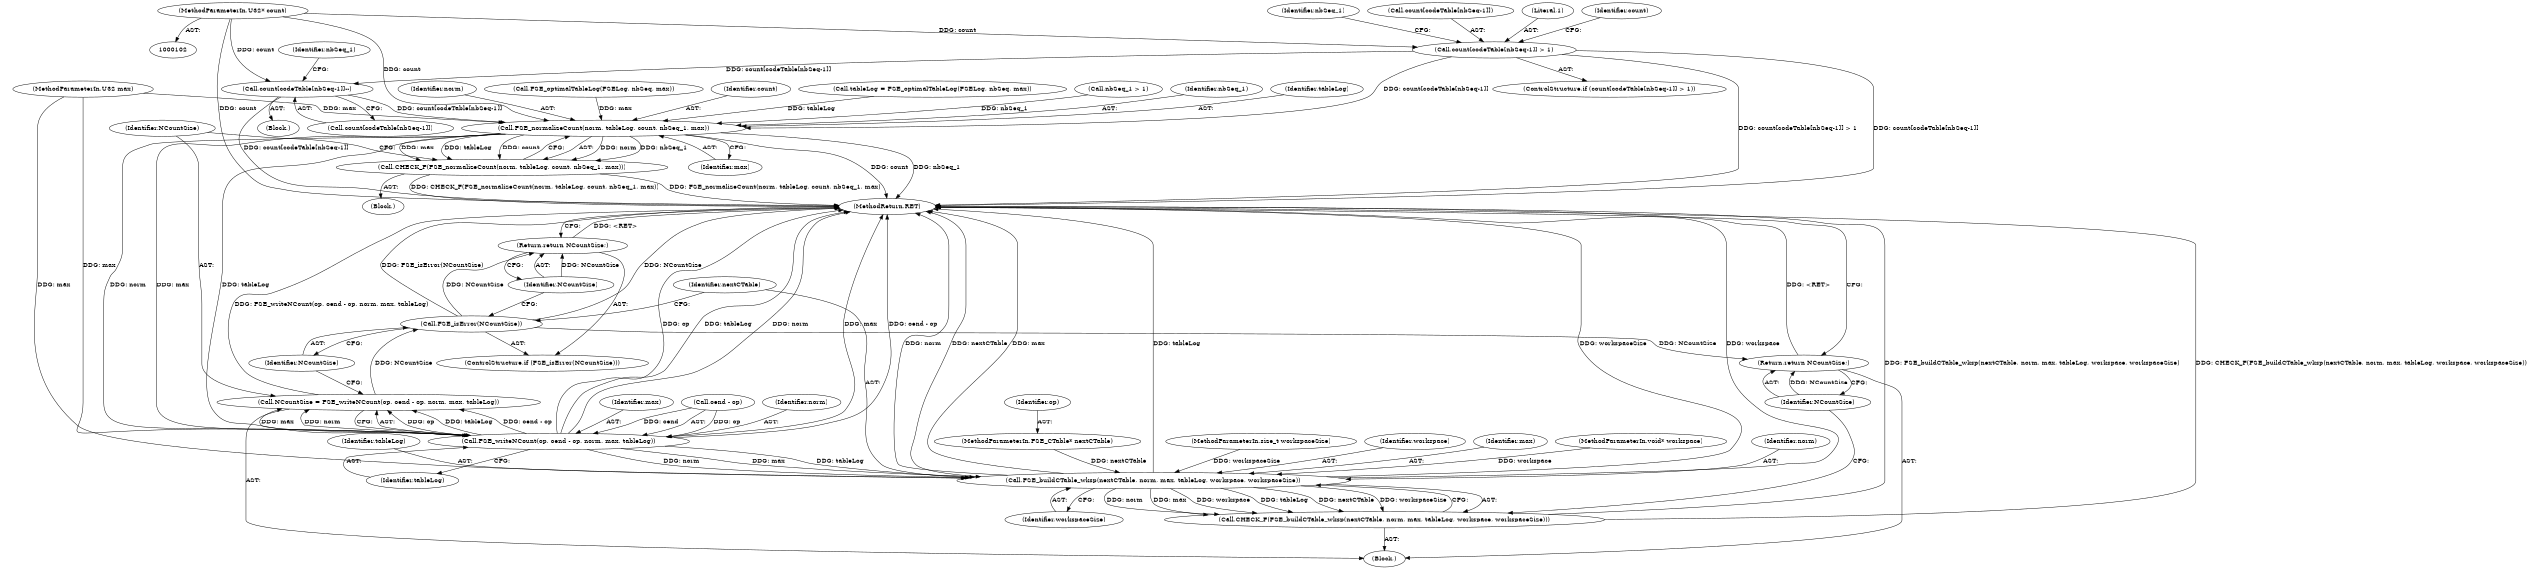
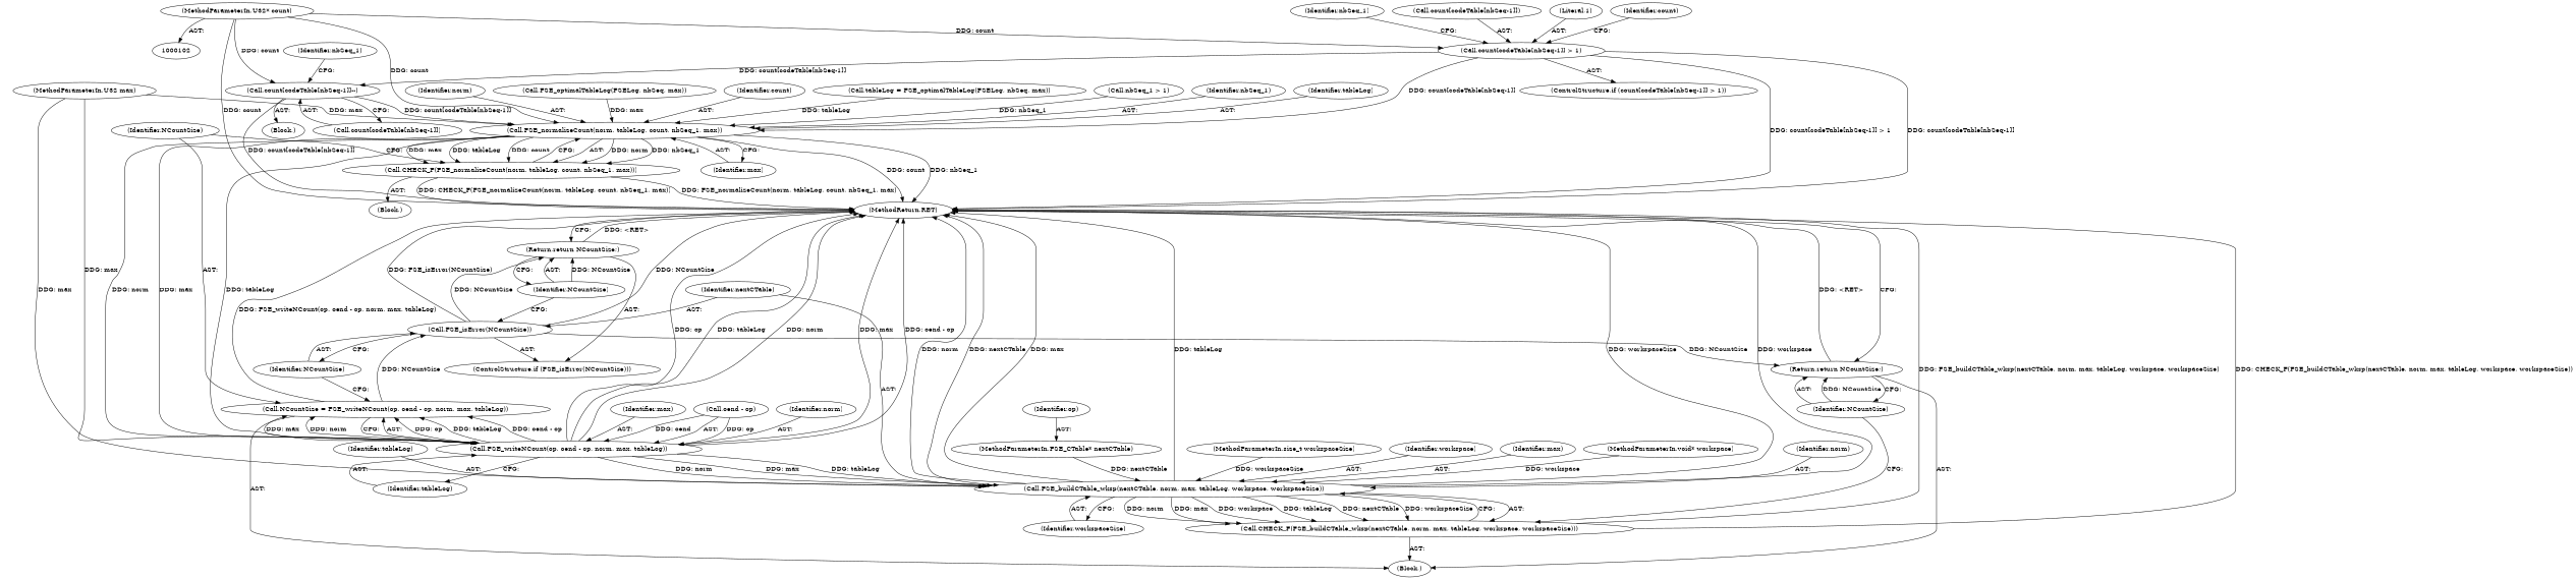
  digraph {
    n1 [label="(Call,count[codeTable[nbSeq-1]]--)"]
    n2 [label="(Call,FSE_normalizeCount(norm, tableLog, count, nbSeq_1, max))"]
    n3 [label="(MethodReturn,RET)"]
    n4 [label="(Block,)"]
    n5 [label="(Call,count[codeTable[nbSeq-1]])"]
    n6 [label="(Call,CHECK_F(FSE_normalizeCount(norm, tableLog, count, nbSeq_1, max)))"]
    n7 [label="(Call,FSE_writeNCount(op, oend - op, norm, max, tableLog))"]
    n8 [label="(Identifier,max)"]
    n9 [label="(Return,return NCountSize;)"]
    n10 [label="(Return,return NCountSize;)"]
    n11 [label="(Call,count[codeTable[nbSeq-1]] > 1)"]
    n12 [label="(ControlStructure,if (count[codeTable[nbSeq-1]] > 1))"]
    n13 [label="(Literal,1)"]
    n14 [label="(MethodParameterIn,U32* count)"]
    1000102
    n16 [label="(Block,)"]
    n17 [label="(Call,NCountSize = FSE_writeNCount(op, oend - op, norm, max, tableLog))"]
    n18 [label="(Call,FSE_buildCTable_wksp(nextCTable, norm, max, tableLog, workspace, workspaceSize))"]
    n19 [label="(Identifier,tableLog)"]
    n20 [label="(Call,FSE_isError(NCountSize))"]
    n21 [label="(Block,)"]
    n22 [label="(Call,CHECK_F(FSE_buildCTable_wksp(nextCTable, norm, max, tableLog, workspace, workspaceSize)))"]
    n23 [label="(Identifier,workspaceSize)"]
    n24 [label="(Identifier,NCountSize)"]
    n25 [label="(ControlStructure,if (FSE_isError(NCountSize)))"]
    n26 [label="(Identifier,NCountSize)"]
    n27 [label="(Identifier,NCountSize)"]
    n28 [label="(Identifier,norm)"]
    n29 [label="(Call,FSE_optimalTableLog(FSELog, nbSeq, max))"]
    n30 [label="(Identifier,max)"]
    n31 [label="(Identifier,count)"]
    n32 [label="(Identifier,nextCTable)"]
    n33 [label="(Identifier,count)"]
    n34 [label="(Identifier,norm)"]
    n35 [label="(Call,tableLog = FSE_optimalTableLog(FSELog, nbSeq, max))"]
    n36 [label="(Identifier,op)"]
    n37 [label="(MethodParameterIn,FSE_CTable* nextCTable)"]
    n38 [label="(Identifier,tableLog)"]
    n39 [label="(Identifier,NCountSize)"]
    n40 [label="(MethodParameterIn,U32 max)"]
    n41 [label="(MethodParameterIn,size_t workspaceSize)"]
    n42 [label="(Call,oend - op)"]
    n43 [label="(Identifier,norm)"]
    n44 [label="(Identifier,workspace)"]
    n45 [label="(Call,nbSeq_1 > 1)"]
    n46 [label="(Identifier,nbSeq_1)"]
    n47 [label="(Identifier,nbSeq_1)"]
    n48 [label="(Identifier,max)"]
    n49 [label="(MethodParameterIn,void* workspace)"]
    n50 [label="(Call,count[codeTable[nbSeq-1]])"]
    n51 [label="(Identifier,nbSeq_1)"]
    n52 [label="(Identifier,tableLog)"]
    n1 -> n2 [label="DDG: count[codeTable[nbSeq-1]]"]
    n1 -> n3 [label="DDG: count[codeTable[nbSeq-1]]"]
    n1 -> n4 [label="AST: "]
    n1 -> n5 [label="CFG: "]
    n2 -> n3 [label="DDG: count"]
    n2 -> n3 [label="DDG: nbSeq_1"]
    n2 -> n6 [label="AST: "]
    n2 -> n6 [label="DDG: norm"]
    n2 -> n6 [label="DDG: nbSeq_1"]
    n2 -> n6 [label="DDG: max"]
    n2 -> n6 [label="DDG: tableLog"]
    n2 -> n6 [label="DDG: count"]
    n2 -> n7 [label="DDG: norm"]
    n2 -> n7 [label="DDG: max"]
    n2 -> n7 [label="DDG: tableLog"]
    n2 -> n8 [label="CFG: "]
    n3 -> n9 [label="CFG: "]
    n3 -> n10 [label="CFG: "]
    n5 -> n1 [label="AST: "]
    n6 -> n2 [label="CFG: "]
    n6 -> n3 [label="DDG: CHECK_F(FSE_normalizeCount(norm, tableLog, count, nbSeq_1, max))"]
    n6 -> n3 [label="DDG: FSE_normalizeCount(norm, tableLog, count, nbSeq_1, max)"]
    n6 -> n16 [label="AST: "]
    n7 -> n3 [label="DDG: norm"]
    n7 -> n3 [label="DDG: max"]
    n7 -> n3 [label="DDG: oend - op"]
    n7 -> n3 [label="DDG: op"]
    n7 -> n3 [label="DDG: tableLog"]
    n7 -> n17 [label="AST: "]
    n7 -> n17 [label="DDG: op"]
    n7 -> n17 [label="DDG: tableLog"]
    n7 -> n17 [label="DDG: oend - op"]
    n7 -> n17 [label="DDG: max"]
    n7 -> n17 [label="DDG: norm"]
    n7 -> n18 [label="DDG: norm"]
    n7 -> n18 [label="DDG: max"]
    n7 -> n18 [label="DDG: tableLog"]
    n7 -> n19 [label="CFG: "]
    n8 -> n2 [label="AST: "]
    n9 -> n3 [label="DDG: <RET>"]
    n9 -> n25 [label="AST: "]
    n9 -> n26 [label="CFG: "]
    n10 -> n3 [label="DDG: <RET>"]
    n10 -> n21 [label="AST: "]
    n10 -> n27 [label="CFG: "]
    n11 -> n1 [label="DDG: count[codeTable[nbSeq-1]]"]
    n11 -> n2 [label="DDG: count[codeTable[nbSeq-1]]"]
    n11 -> n3 [label="DDG: count[codeTable[nbSeq-1]] > 1"]
    n11 -> n3 [label="DDG: count[codeTable[nbSeq-1]]"]
    n11 -> n12 [label="AST: "]
    n13 -> n11 [label="AST: "]
    n14 -> n1 [label="DDG: count"]
    n14 -> n2 [label="DDG: count"]
    n14 -> n3 [label="DDG: count"]
    n14 -> n11 [label="DDG: count"]
    n14 -> 1000102 [label="AST: "]
    n17 -> n3 [label="DDG: FSE_writeNCount(op, oend - op, norm, max, tableLog)"]
    n17 -> n7 [label="CFG: "]
    n17 -> n20 [label="DDG: NCountSize"]
    n17 -> n21 [label="AST: "]
    n18 -> n3 [label="DDG: tableLog"]
    n18 -> n3 [label="DDG: workspaceSize"]
    n18 -> n3 [label="DDG: workspace"]
    n18 -> n3 [label="DDG: norm"]
    n18 -> n3 [label="DDG: nextCTable"]
    n18 -> n3 [label="DDG: max"]
    n18 -> n22 [label="AST: "]
    n18 -> n22 [label="DDG: norm"]
    n18 -> n22 [label="DDG: max"]
    n18 -> n22 [label="DDG: workspace"]
    n18 -> n22 [label="DDG: tableLog"]
    n18 -> n22 [label="DDG: nextCTable"]
    n18 -> n22 [label="DDG: workspaceSize"]
    n18 -> n23 [label="CFG: "]
    n19 -> n7 [label="AST: "]
    n20 -> n3 [label="DDG: NCountSize"]
    n20 -> n3 [label="DDG: FSE_isError(NCountSize)"]
    n20 -> n9 [label="DDG: NCountSize"]
    n20 -> n10 [label="DDG: NCountSize"]
    n20 -> n24 [label="CFG: "]
    n20 -> n25 [label="AST: "]
    n22 -> n3 [label="DDG: FSE_buildCTable_wksp(nextCTable, norm, max, tableLog, workspace, workspaceSize)"]
    n22 -> n3 [label="DDG: CHECK_F(FSE_buildCTable_wksp(nextCTable, norm, max, tableLog, workspace, workspaceSize))"]
    n22 -> n18 [label="CFG: "]
    n22 -> n21 [label="AST: "]
    n23 -> n18 [label="AST: "]
    n24 -> n17 [label="CFG: "]
    n24 -> n20 [label="AST: "]
    n26 -> n9 [label="AST: "]
    n26 -> n9 [label="DDG: NCountSize"]
    n26 -> n20 [label="CFG: "]
    n27 -> n10 [label="AST: "]
    n27 -> n10 [label="DDG: NCountSize"]
    n27 -> n22 [label="CFG: "]
    n28 -> n2 [label="AST: "]
    n29 -> n2 [label="DDG: max"]
    n30 -> n7 [label="AST: "]
    n31 -> n2 [label="AST: "]
    n32 -> n18 [label="AST: "]
-   n32 -> n20 [label="CFG: "]
+   n32 -> n20 [label="AST: "]
    n33 -> n11 [label="CFG: "]
    n34 -> n18 [label="AST: "]
    n35 -> n2 [label="DDG: tableLog"]
    n36 -> n37 [label="AST: "]
    n37 -> n18 [label="DDG: nextCTable"]
    n38 -> n18 [label="AST: "]
    n39 -> n6 [label="CFG: "]
    n39 -> n17 [label="AST: "]
    n40 -> n2 [label="DDG: max"]
    n40 -> n7 [label="DDG: max"]
    n40 -> n18 [label="DDG: max"]
    n41 -> n18 [label="DDG: workspaceSize"]
    n42 -> n7 [label="AST: "]
    n42 -> n7 [label="DDG: op"]
    n42 -> n7 [label="DDG: oend"]
    n43 -> n7 [label="AST: "]
    n44 -> n18 [label="AST: "]
    n45 -> n2 [label="DDG: nbSeq_1"]
    n46 -> n2 [label="AST: "]
    n47 -> n11 [label="CFG: "]
    n48 -> n18 [label="AST: "]
    n49 -> n18 [label="DDG: workspace"]
    n50 -> n11 [label="AST: "]
    n51 -> n1 [label="CFG: "]
    n52 -> n2 [label="AST: "]
  }
